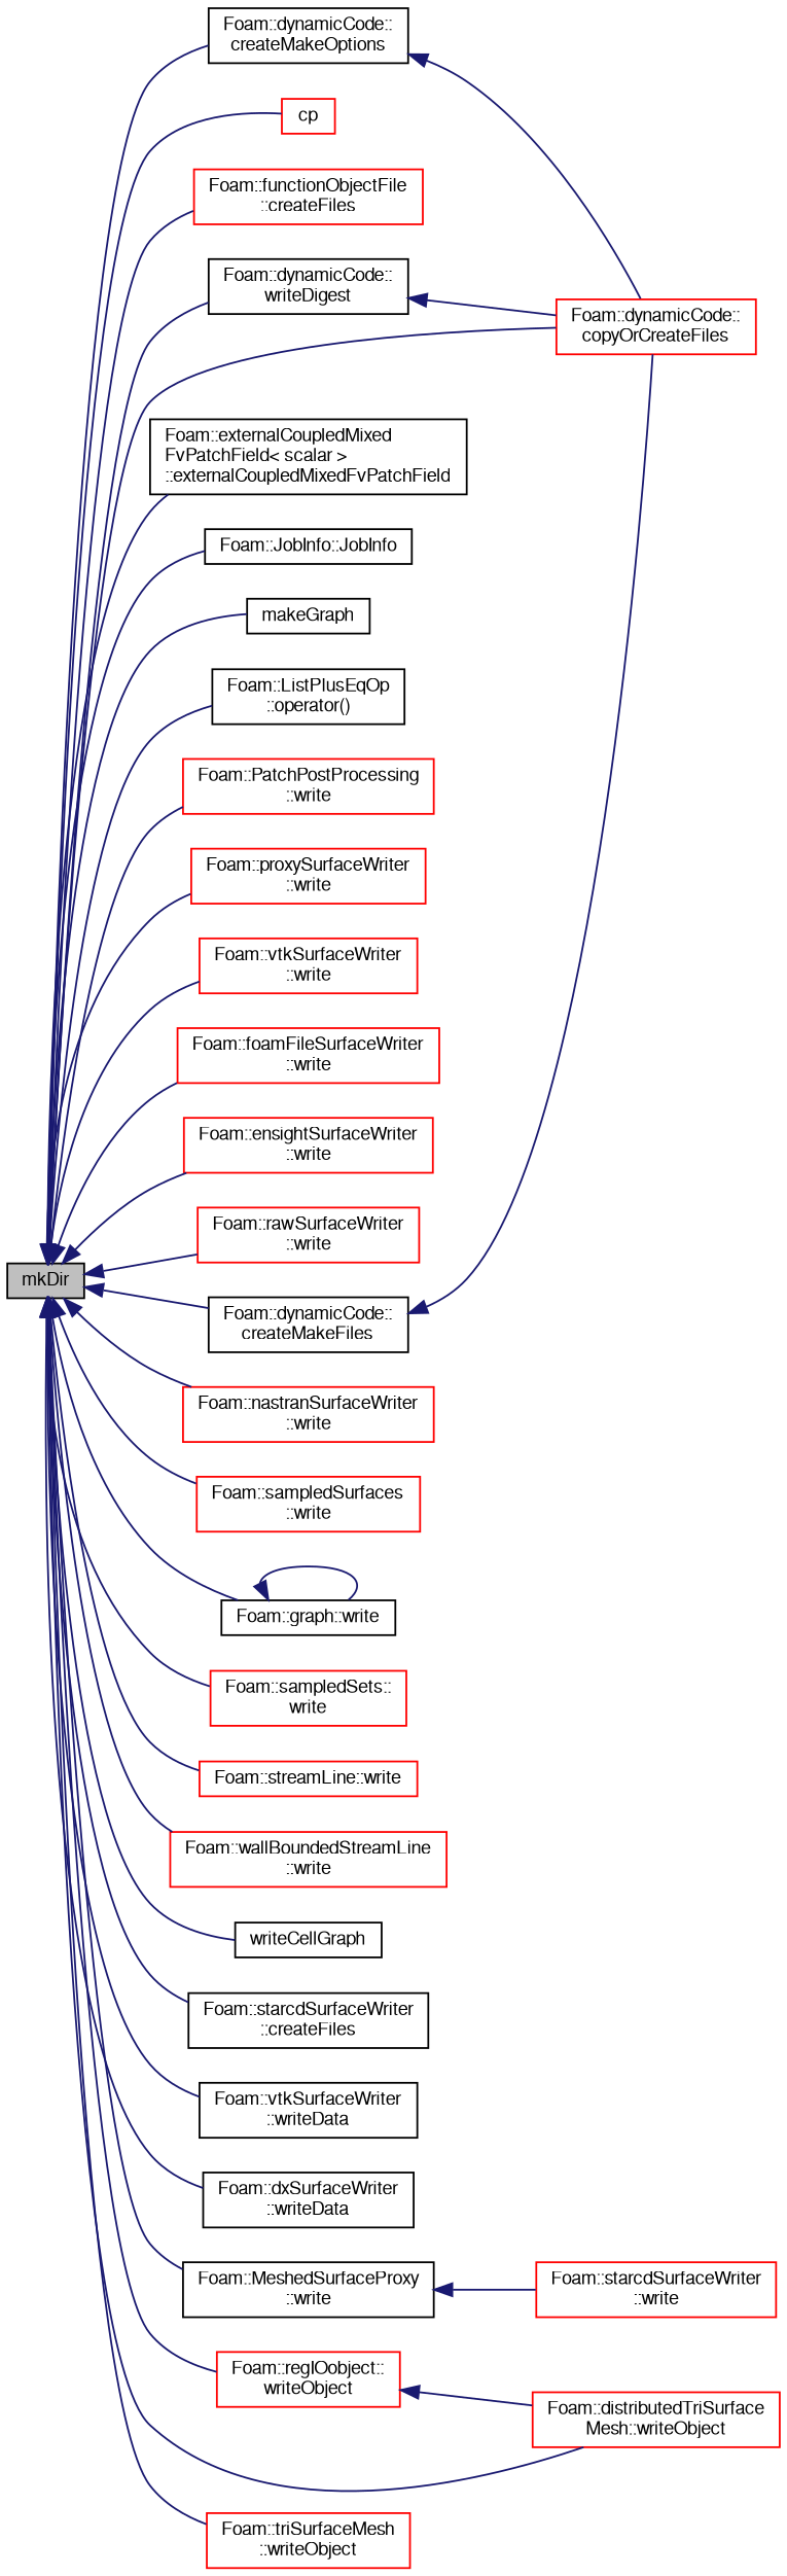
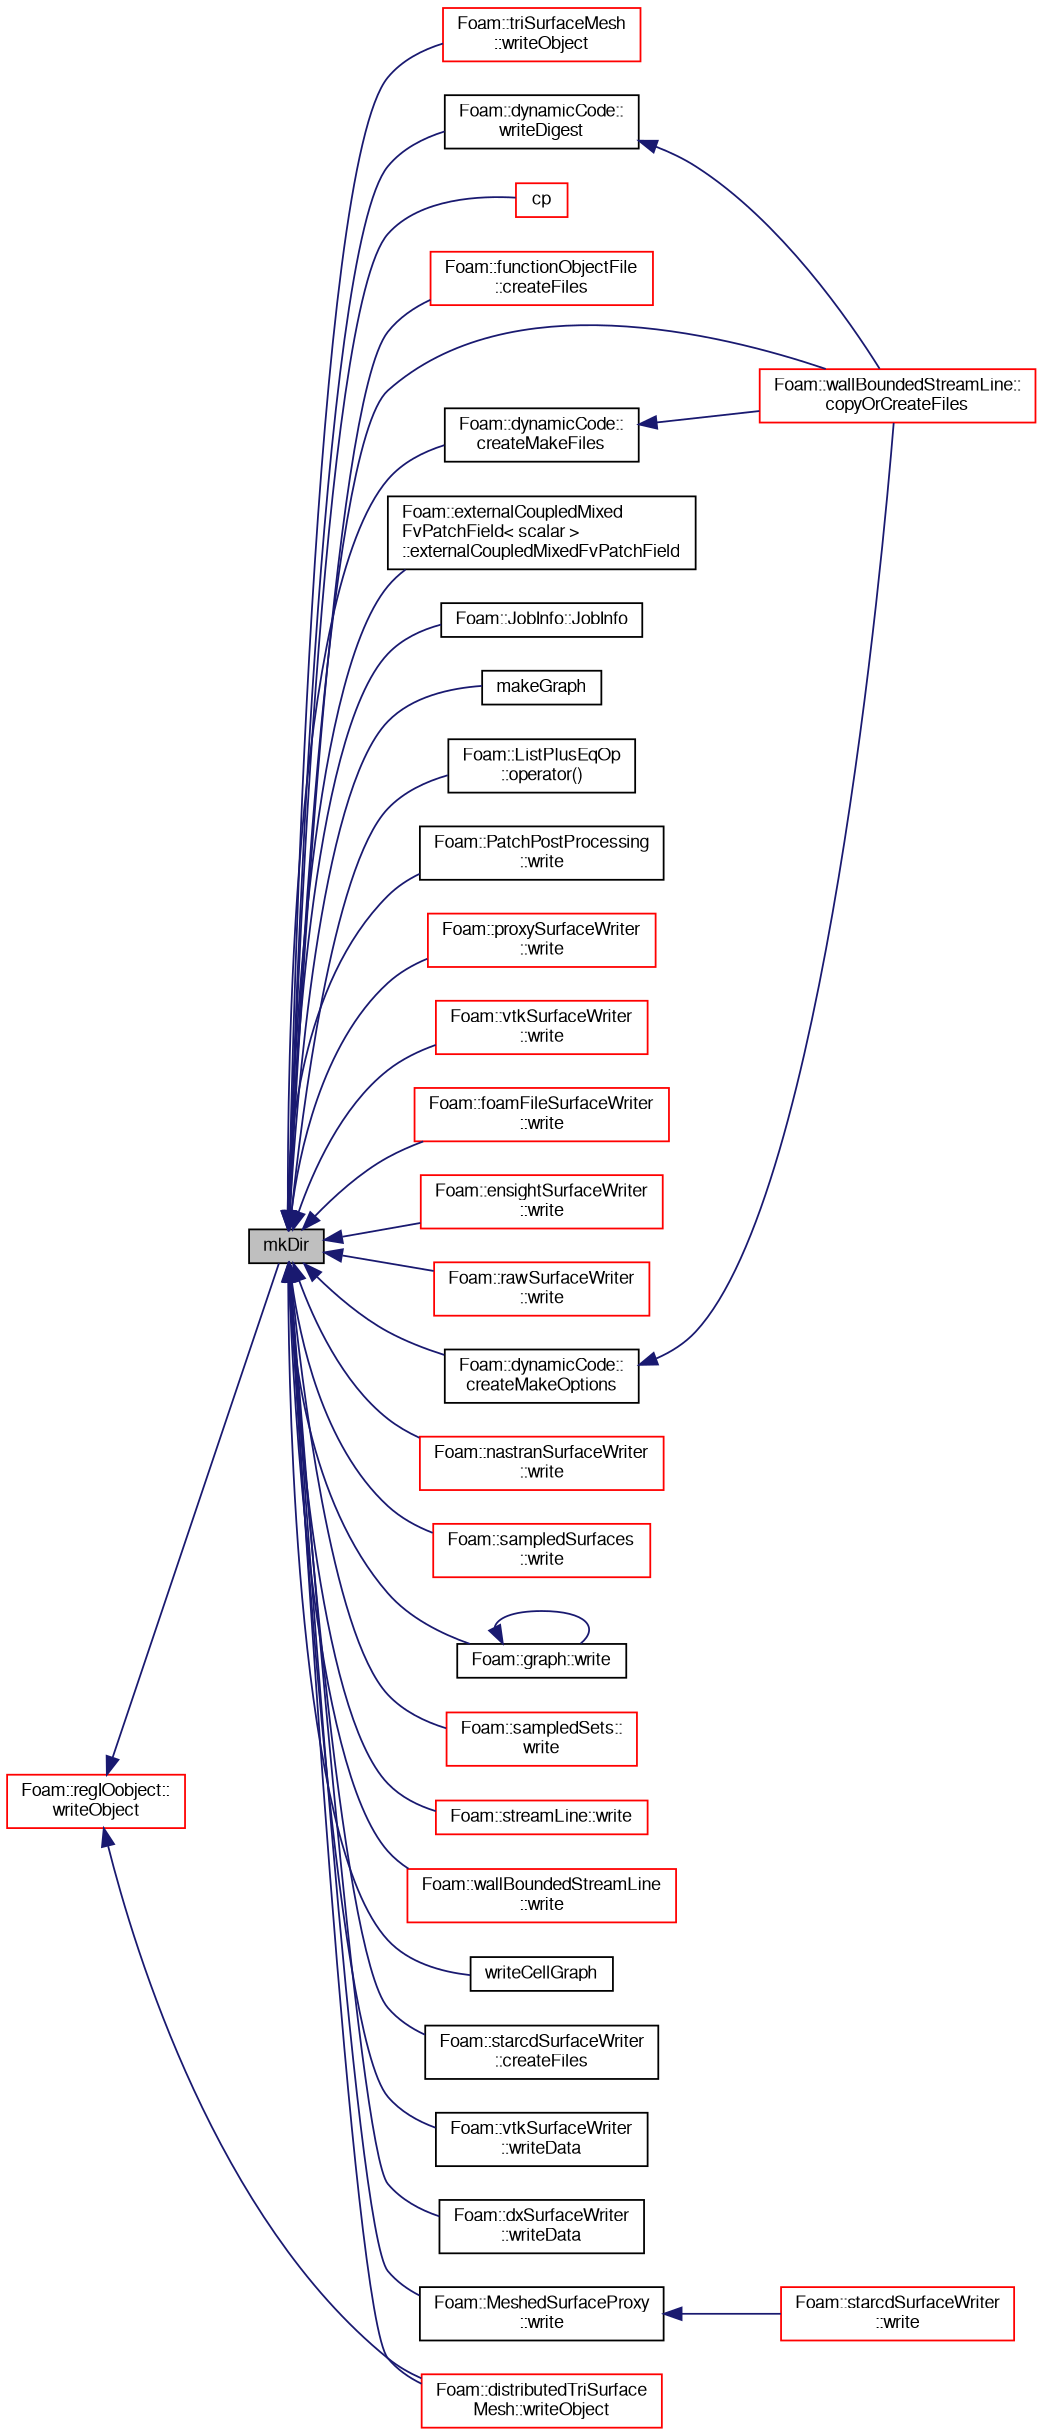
  digraph {
    rankdir=LR
    node [color=red fontname=FreeSans fontsize=10 shape=record]
    edge [color=midnightblue dir=back fontname=FreeSans fontsize=10 labelfontname=FreeSans labelfontsize=10 style=solid]
    n1 [color=black fillcolor=grey75 fontcolor=black height=0.2 label=mkDir style=filled width=0.4]
-   n2 [height=0.2 label="Foam::dynamicCode::\lcopyOrCreateFiles" width=0.4]
+   n2 [height=0.2 label="Foam::wallBoundedStreamLine::\lcopyOrCreateFiles" width=0.4]
    n3 [height=0.2 label=cp width=0.4]
    n4 [height=0.2 label="Foam::functionObjectFile\l::createFiles" width=0.4]
    n5 [color=black height=0.2 label="Foam::dynamicCode::\lcreateMakeFiles" width=0.4]
    n6 [color=black height=0.2 label="Foam::dynamicCode::\lcreateMakeOptions" width=0.4]
    n7 [color=black height=0.2 label="Foam::externalCoupledMixed\lFvPatchField\< scalar \>\l::externalCoupledMixedFvPatchField" width=0.4]
    n8 [color=black height=0.2 label="Foam::JobInfo::JobInfo" width=0.4]
    n9 [color=black height=0.2 label=makeGraph width=0.4]
    n10 [color=black height=0.2 label="Foam::ListPlusEqOp\l::operator()" width=0.4]
-   n11 [height=0.2 label="Foam::PatchPostProcessing\l::write" width=0.4]
+   n11 [color=black height=0.2 label="Foam::PatchPostProcessing\l::write" width=0.4]
    n12 [height=0.2 label="Foam::proxySurfaceWriter\l::write" width=0.4]
    n13 [height=0.2 label="Foam::vtkSurfaceWriter\l::write" width=0.4]
    n14 [height=0.2 label="Foam::foamFileSurfaceWriter\l::write" width=0.4]
    n15 [height=0.2 label="Foam::ensightSurfaceWriter\l::write" width=0.4]
    n16 [height=0.2 label="Foam::rawSurfaceWriter\l::write" width=0.4]
    n17 [color=black height=0.2 label="Foam::MeshedSurfaceProxy\l::write" width=0.4]
    n18 [height=0.2 label="Foam::nastranSurfaceWriter\l::write" width=0.4]
    n19 [height=0.2 label="Foam::sampledSurfaces\l::write" width=0.4]
    n20 [color=black height=0.2 label="Foam::graph::write" width=0.4]
    n21 [height=0.2 label="Foam::sampledSets::\lwrite" width=0.4]
    n22 [height=0.2 label="Foam::streamLine::write" width=0.4]
    n23 [height=0.2 label="Foam::wallBoundedStreamLine\l::write" width=0.4]
    n24 [color=black height=0.2 label=writeCellGraph width=0.4]
    n25 [color=black height=0.2 label="Foam::starcdSurfaceWriter\l::createFiles" width=0.4]
    n26 [color=black height=0.2 label="Foam::vtkSurfaceWriter\l::writeData" width=0.4]
    n27 [color=black height=0.2 label="Foam::dxSurfaceWriter\l::writeData" width=0.4]
    n28 [color=black height=0.2 label="Foam::dynamicCode::\lwriteDigest" width=0.4]
    n29 [height=0.2 label="Foam::regIOobject::\lwriteObject" width=0.4]
    n30 [height=0.2 label="Foam::distributedTriSurface\lMesh::writeObject" width=0.4]
    n31 [height=0.2 label="Foam::triSurfaceMesh\l::writeObject" width=0.4]
    n32 [height=0.2 label="Foam::starcdSurfaceWriter\l::write" width=0.4]
    n1 -> n2
    n1 -> n3
    n1 -> n4
    n1 -> n5
    n1 -> n6
    n1 -> n7
    n1 -> n8
    n1 -> n9
    n1 -> n10
    n1 -> n11
    n1 -> n12
    n1 -> n13
    n1 -> n14
    n1 -> n15
    n1 -> n16
    n1 -> n17
    n1 -> n18
    n1 -> n19
    n1 -> n20
    n1 -> n21
    n1 -> n22
    n1 -> n23
    n1 -> n24
    n1 -> n25
    n1 -> n26
    n1 -> n27
    n1 -> n28
-   n1 -> n29
+   n29 -> n1
    n1 -> n30
    n1 -> n31
    n5 -> n2
    n6 -> n2
    n17 -> n32
    n20 -> n20
    n28 -> n2
    n29 -> n30
  }
